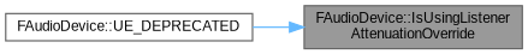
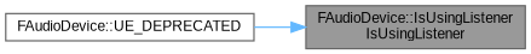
  digraph {
    rankdir=RL
    fontname="Liberation Sans"
    node [fontname="Liberation Sans" fontsize=10 shape=box style=filled]
-   n1 [color=gray40 fillcolor=grey60 fontcolor=black height=0.2 label="FAudioDevice::IsUsingListener\lAttenuationOverride" width=0.4]
+   n1 [color=gray40 fillcolor=grey60 fontcolor=black height=0.2 label="FAudioDevice::IsUsingListener\lIsUsingListener" width=0.4]
    n2 [color=grey40 fillcolor=white height=0.2 label="FAudioDevice::UE_DEPRECATED" width=0.4]
    n1 -> n2 [color=steelblue1 dir=back fontname="Liberation Sans" fontsize=10 labelfontname=Helvetica labelfontsize=10 style=solid]
  }
